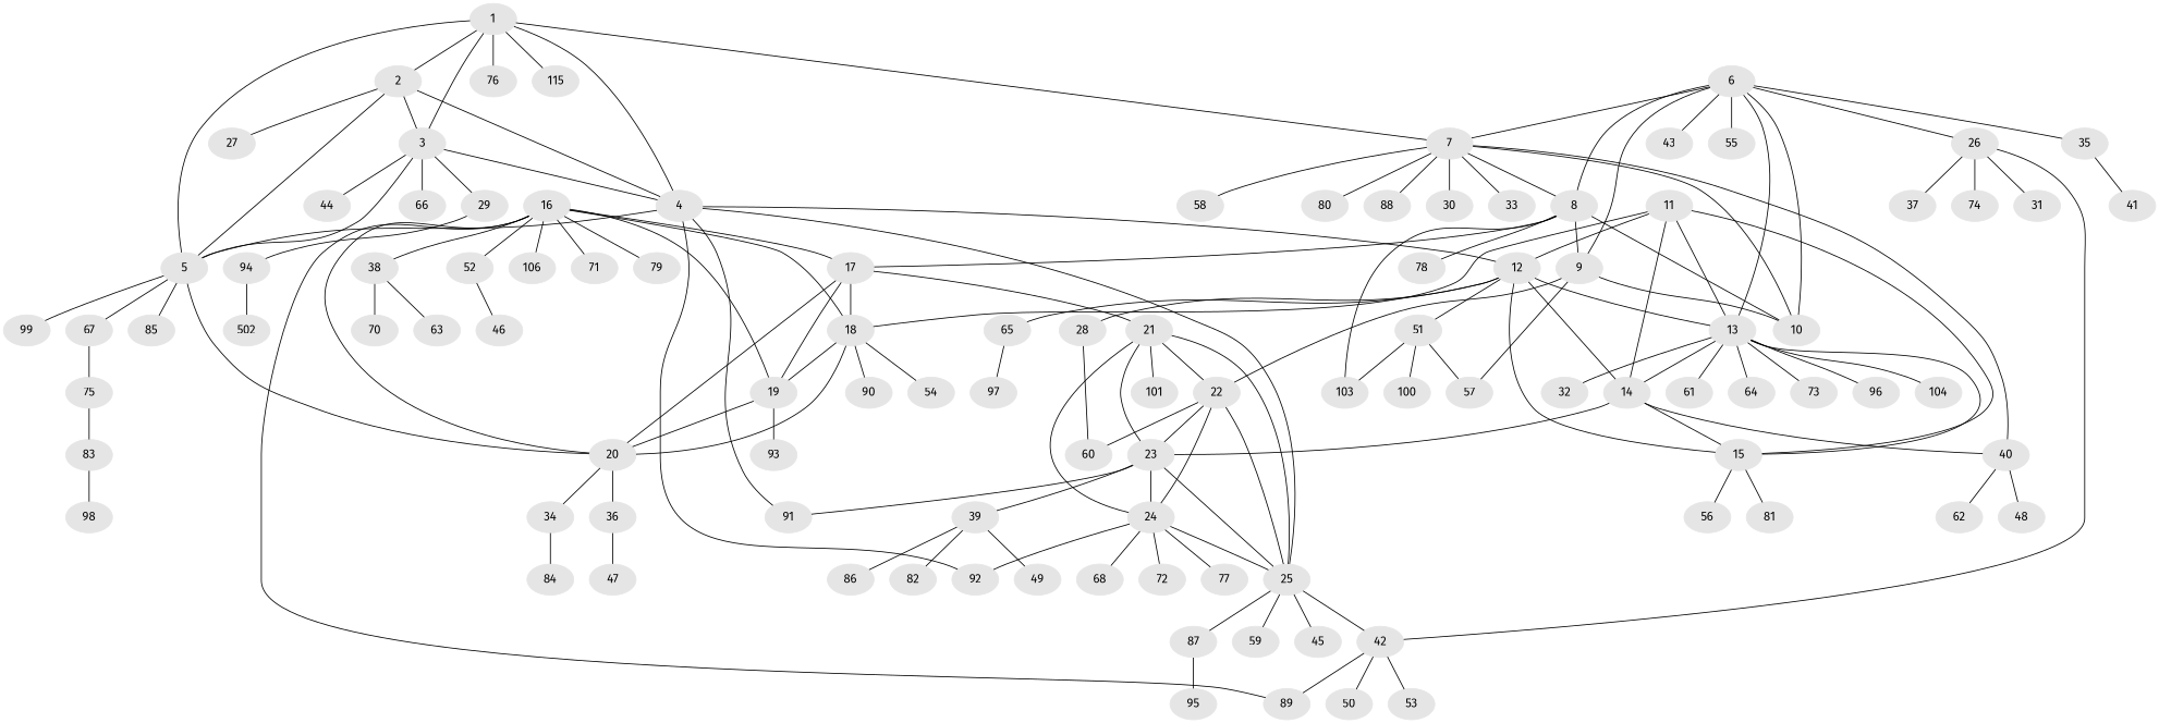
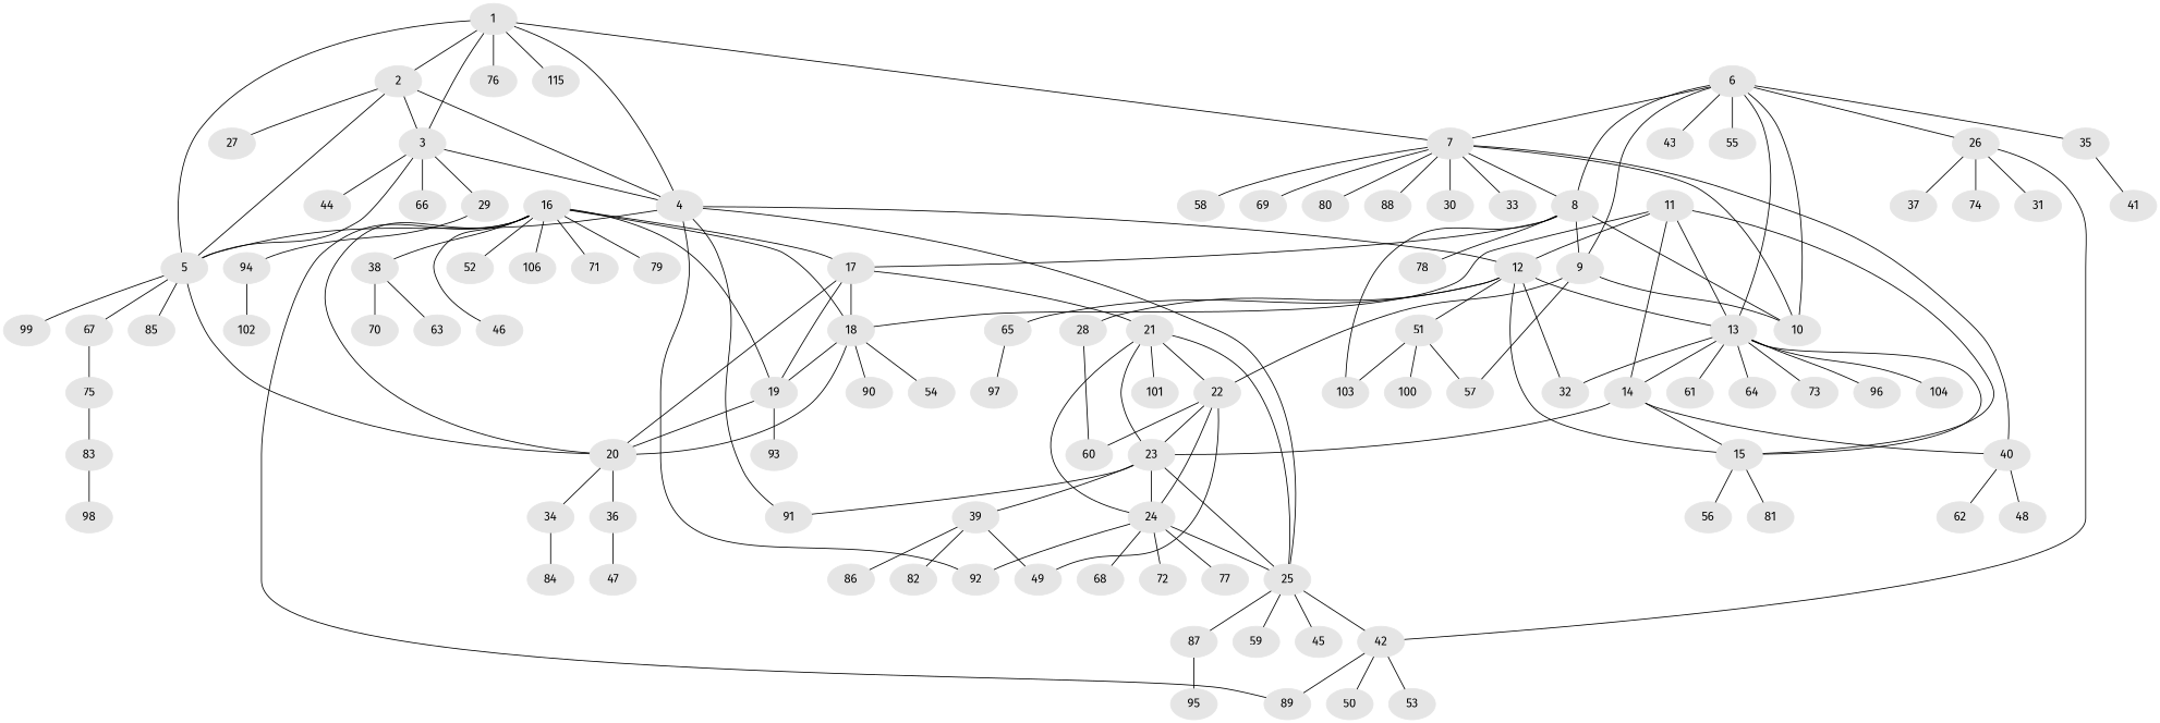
  graph {
    fontname="Fira Sans"
    node [color=gray90 fontname="Fira Sans" style=filled]
    edge [fontname="Fira Sans"]
    1
    2
    3
    4
    5
    7
    76
    n8 [label=115]
    27
    29
    44
    66
    12
    25
    91
    92
    20
    67
    85
    99
    8
    10
    30
    33
    40
    58
+   69
    80
    88
    94
    13
    14
    15
    28
    51
    65
    42
    45
    59
    87
    34
    36
    75
    6
    9
    26
    35
    43
    55
    17
    78
    103
    22
    57
    32
    61
    64
    73
    96
    104
    31
    37
    74
    41
    48
    62
    18
    19
    21
    23
    24
    60
    11
    56
    81
    54
    90
    100
    97
    39
    16
    38
    46
    52
    71
    79
    89
    106
    93
    63
    70
    101
    84
    47
    68
    72
    77
    49
    82
    86
    50
    53
    95
-   102 [label=502]
+   102
    83
    98
    1 -- 2
    1 -- 3
    1 -- 4
    1 -- 5
    1 -- 7
    1 -- 76
    1 -- n8
    2 -- 3
    2 -- 4
    2 -- 5
    2 -- 27
    3 -- 4
    3 -- 5
    3 -- 29
    3 -- 44
    3 -- 66
    4 -- 5
    4 -- 12
    4 -- 25
    4 -- 91
    4 -- 92
    5 -- 20
    5 -- 67
    5 -- 85
    5 -- 99
    7 -- 8
    7 -- 10
    7 -- 30
    7 -- 33
    7 -- 40
    7 -- 58
+   7 -- 69
    7 -- 80
    7 -- 88
    29 -- 94
    12 -- 13
-   12 -- 14
+   12 -- 32
    12 -- 15
    12 -- 28
    12 -- 51
    12 -- 65
    25 -- 42
    25 -- 45
    25 -- 59
    25 -- 87
    20 -- 34
    20 -- 36
    67 -- 75
    8 -- 10
    8 -- 9
    8 -- 17
    8 -- 78
    8 -- 103
    40 -- 48
    40 -- 62
    94 -- 102
    13 -- 14
    13 -- 15
    13 -- 32
    13 -- 61
    13 -- 64
    13 -- 73
    13 -- 96
    13 -- 104
    14 -- 40
    14 -- 15
    14 -- 23
    15 -- 56
    15 -- 81
    28 -- 60
    51 -- 103
    51 -- 57
    51 -- 100
    65 -- 97
    42 -- 89
    42 -- 50
    42 -- 53
    87 -- 95
    34 -- 84
    36 -- 47
    75 -- 83
    6 -- 7
    6 -- 8
    6 -- 10
    6 -- 13
    6 -- 9
    6 -- 26
    6 -- 35
    6 -- 43
    6 -- 55
    9 -- 10
    9 -- 22
    9 -- 57
    26 -- 42
    26 -- 31
    26 -- 37
    26 -- 74
    35 -- 41
    17 -- 20
    17 -- 18
    17 -- 19
    17 -- 21
-   22 -- 25
+   22 -- 49
    22 -- 23
    22 -- 24
    22 -- 60
    18 -- 20
    18 -- 19
    18 -- 54
    18 -- 90
    19 -- 20
    19 -- 93
    21 -- 25
    21 -- 22
    21 -- 23
    21 -- 24
    21 -- 101
    23 -- 25
    23 -- 91
    23 -- 24
    23 -- 39
    24 -- 25
    24 -- 92
    24 -- 68
    24 -- 72
    24 -- 77
    11 -- 12
    11 -- 13
    11 -- 14
    11 -- 15
    11 -- 18
    39 -- 49
    39 -- 82
    39 -- 86
    16 -- 20
    16 -- 17
    16 -- 18
    16 -- 19
    16 -- 38
-   52 -- 46
+   16 -- 46
    16 -- 52
    16 -- 71
    16 -- 79
    16 -- 89
    16 -- 106
    38 -- 63
    38 -- 70
    83 -- 98
  }
